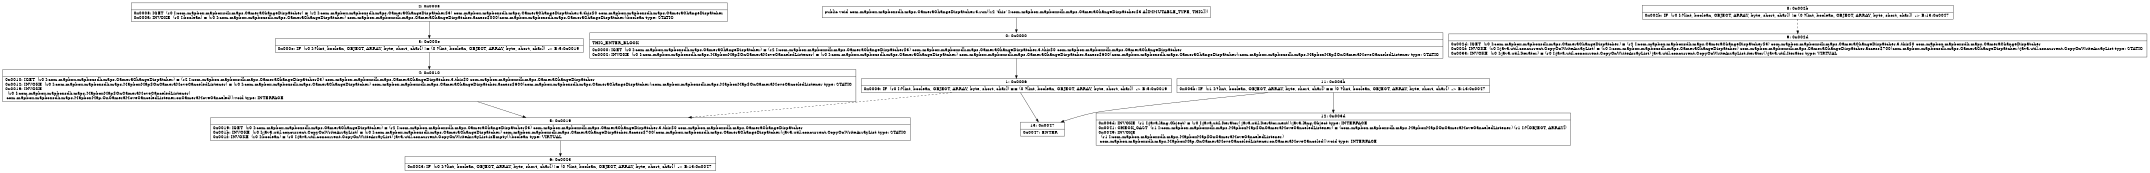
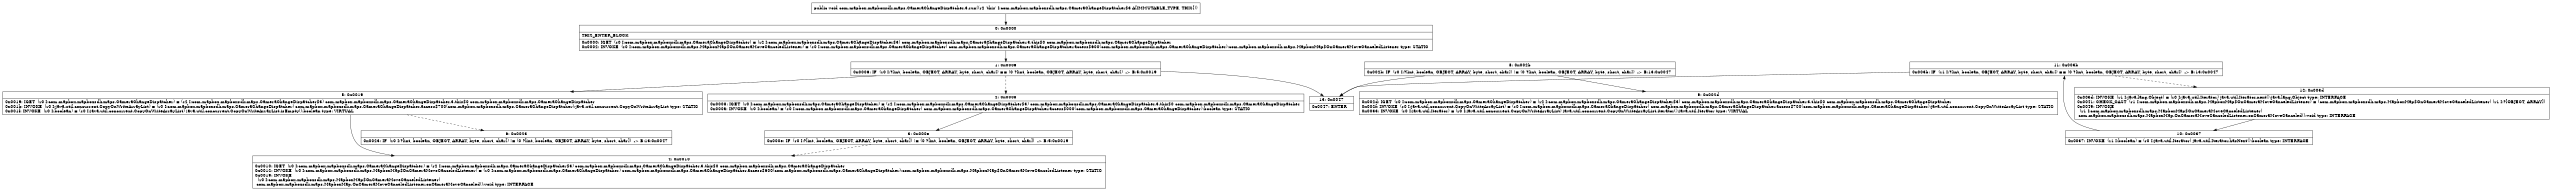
  digraph {
    node [shape=record]
    n1 [label="{0\:\ 0x0000|THIS_ENTER_BLOCK\l|0x0000: IGET  (r0 I:com.mapbox.mapboxsdk.maps.CameraChangeDispatcher) = (r2 I:com.mapbox.mapboxsdk.maps.CameraChangeDispatcher$3) com.mapbox.mapboxsdk.maps.CameraChangeDispatcher.3.this$0 com.mapbox.mapboxsdk.maps.CameraChangeDispatcher \l0x0002: INVOKE  (r0 I:com.mapbox.mapboxsdk.maps.MapboxMap$OnCameraMoveCanceledListener) = (r0 I:com.mapbox.mapboxsdk.maps.CameraChangeDispatcher) com.mapbox.mapboxsdk.maps.CameraChangeDispatcher.access$600(com.mapbox.mapboxsdk.maps.CameraChangeDispatcher):com.mapbox.mapboxsdk.maps.MapboxMap$OnCameraMoveCanceledListener type: STATIC \l}"]
    n2 [label="{1\:\ 0x0006|0x0006: IF  (r0 I:?[int, boolean, OBJECT, ARRAY, byte, short, char]) == (0 ?[int, boolean, OBJECT, ARRAY, byte, short, char])  \-\> B:5:0x0019 \l}"]
    n3 [label="{2\:\ 0x0008|0x0008: IGET  (r0 I:com.mapbox.mapboxsdk.maps.CameraChangeDispatcher) = (r2 I:com.mapbox.mapboxsdk.maps.CameraChangeDispatcher$3) com.mapbox.mapboxsdk.maps.CameraChangeDispatcher.3.this$0 com.mapbox.mapboxsdk.maps.CameraChangeDispatcher \l0x000a: INVOKE  (r0 I:boolean) = (r0 I:com.mapbox.mapboxsdk.maps.CameraChangeDispatcher) com.mapbox.mapboxsdk.maps.CameraChangeDispatcher.access$000(com.mapbox.mapboxsdk.maps.CameraChangeDispatcher):boolean type: STATIC \l}"]
    n4 [label="{5\:\ 0x0019|0x0019: IGET  (r0 I:com.mapbox.mapboxsdk.maps.CameraChangeDispatcher) = (r2 I:com.mapbox.mapboxsdk.maps.CameraChangeDispatcher$3) com.mapbox.mapboxsdk.maps.CameraChangeDispatcher.3.this$0 com.mapbox.mapboxsdk.maps.CameraChangeDispatcher \l0x001b: INVOKE  (r0 I:java.util.concurrent.CopyOnWriteArrayList) = (r0 I:com.mapbox.mapboxsdk.maps.CameraChangeDispatcher) com.mapbox.mapboxsdk.maps.CameraChangeDispatcher.access$700(com.mapbox.mapboxsdk.maps.CameraChangeDispatcher):java.util.concurrent.CopyOnWriteArrayList type: STATIC \l0x001f: INVOKE  (r0 I:boolean) = (r0 I:java.util.concurrent.CopyOnWriteArrayList) java.util.concurrent.CopyOnWriteArrayList.isEmpty():boolean type: VIRTUAL \l}"]
    n5 [label="{13\:\ 0x0047|0x0047: ENTER   \l}"]
    n6 [label="{3\:\ 0x000e|0x000e: IF  (r0 I:?[int, boolean, OBJECT, ARRAY, byte, short, char]) != (0 ?[int, boolean, OBJECT, ARRAY, byte, short, char])  \-\> B:5:0x0019 \l}"]
    n7 [label="{6\:\ 0x0023|0x0023: IF  (r0 I:?[int, boolean, OBJECT, ARRAY, byte, short, char]) != (0 ?[int, boolean, OBJECT, ARRAY, byte, short, char])  \-\> B:13:0x0047 \l}"]
    n8 [label="{4\:\ 0x0010|0x0010: IGET  (r0 I:com.mapbox.mapboxsdk.maps.CameraChangeDispatcher) = (r2 I:com.mapbox.mapboxsdk.maps.CameraChangeDispatcher$3) com.mapbox.mapboxsdk.maps.CameraChangeDispatcher.3.this$0 com.mapbox.mapboxsdk.maps.CameraChangeDispatcher \l0x0012: INVOKE  (r0 I:com.mapbox.mapboxsdk.maps.MapboxMap$OnCameraMoveCanceledListener) = (r0 I:com.mapbox.mapboxsdk.maps.CameraChangeDispatcher) com.mapbox.mapboxsdk.maps.CameraChangeDispatcher.access$600(com.mapbox.mapboxsdk.maps.CameraChangeDispatcher):com.mapbox.mapboxsdk.maps.MapboxMap$OnCameraMoveCanceledListener type: STATIC \l0x0019: INVOKE  \l  (r0 I:com.mapbox.mapboxsdk.maps.MapboxMap$OnCameraMoveCanceledListener)\l com.mapbox.mapboxsdk.maps.MapboxMap.OnCameraMoveCanceledListener.onCameraMoveCanceled():void type: INTERFACE \l}"]
    n9 [label="{8\:\ 0x002b|0x002b: IF  (r0 I:?[int, boolean, OBJECT, ARRAY, byte, short, char]) != (0 ?[int, boolean, OBJECT, ARRAY, byte, short, char])  \-\> B:13:0x0047 \l}"]
    n10 [label="{9\:\ 0x002d|0x002d: IGET  (r0 I:com.mapbox.mapboxsdk.maps.CameraChangeDispatcher) = (r2 I:com.mapbox.mapboxsdk.maps.CameraChangeDispatcher$3) com.mapbox.mapboxsdk.maps.CameraChangeDispatcher.3.this$0 com.mapbox.mapboxsdk.maps.CameraChangeDispatcher \l0x002f: INVOKE  (r0 I:java.util.concurrent.CopyOnWriteArrayList) = (r0 I:com.mapbox.mapboxsdk.maps.CameraChangeDispatcher) com.mapbox.mapboxsdk.maps.CameraChangeDispatcher.access$700(com.mapbox.mapboxsdk.maps.CameraChangeDispatcher):java.util.concurrent.CopyOnWriteArrayList type: STATIC \l0x0033: INVOKE  (r0 I:java.util.Iterator) = (r0 I:java.util.concurrent.CopyOnWriteArrayList) java.util.concurrent.CopyOnWriteArrayList.iterator():java.util.Iterator type: VIRTUAL \l}"]
+   n11 [label="{10\:\ 0x0037|0x0037: INVOKE  (r1 I:boolean) = (r0 I:java.util.Iterator) java.util.Iterator.hasNext():boolean type: INTERFACE \l}"]
    n12 [label="{11\:\ 0x003b|0x003b: IF  (r1 I:?[int, boolean, OBJECT, ARRAY, byte, short, char]) == (0 ?[int, boolean, OBJECT, ARRAY, byte, short, char])  \-\> B:13:0x0047 \l}"]
    n13 [label="{12\:\ 0x003d|0x003d: INVOKE  (r1 I:java.lang.Object) = (r0 I:java.util.Iterator) java.util.Iterator.next():java.lang.Object type: INTERFACE \l0x0041: CHECK_CAST  (r1 I:com.mapbox.mapboxsdk.maps.MapboxMap$OnCameraMoveCanceledListener) = (com.mapbox.mapboxsdk.maps.MapboxMap$OnCameraMoveCanceledListener) (r1 I:?[OBJECT, ARRAY]) \l0x0049: INVOKE  \l  (r1 I:com.mapbox.mapboxsdk.maps.MapboxMap$OnCameraMoveCanceledListener)\l com.mapbox.mapboxsdk.maps.MapboxMap.OnCameraMoveCanceledListener.onCameraMoveCanceled():void type: INTERFACE \l}"]
    n14 [label="{public void com.mapbox.mapboxsdk.maps.CameraChangeDispatcher.3.run((r2 'this' I:com.mapbox.mapboxsdk.maps.CameraChangeDispatcher$3 A[IMMUTABLE_TYPE, THIS])) }"]
    n1 -> n2
-   n2 -> n4 [style=dashed]
+   n2 -> n3 [style=dashed]
+   n2 -> n4
    n2 -> n5
    n3 -> n6
-   n4 -> n7
-   n6 -> n8 [style=solid]
-   n8 -> n4
-   n9 -> n10 [style=dashed]
+   n4 -> n7 [style=dashed]
+   n6 -> n8 [style=dashed]
+   n4 -> n8
+   n9 -> n5
+   n9 -> n10 [style=solid]
+   n11 -> n12
    n12 -> n5
-   n12 -> n13 [style=solid]
+   n12 -> n13 [style=dashed]
+   n13 -> n11
    n14 -> n1
  }
